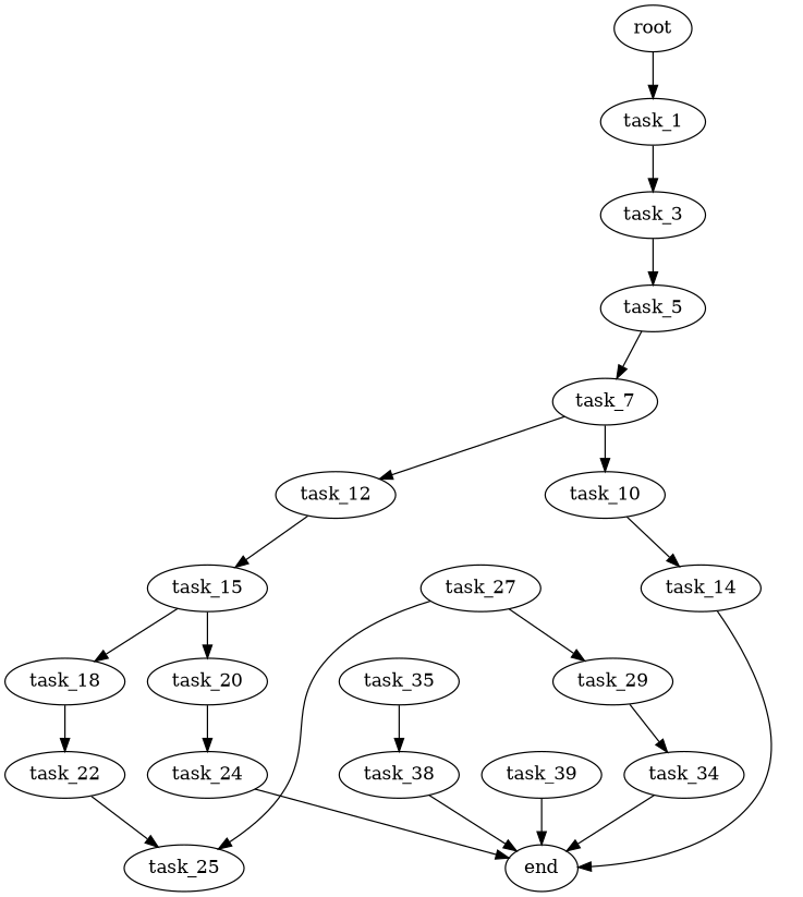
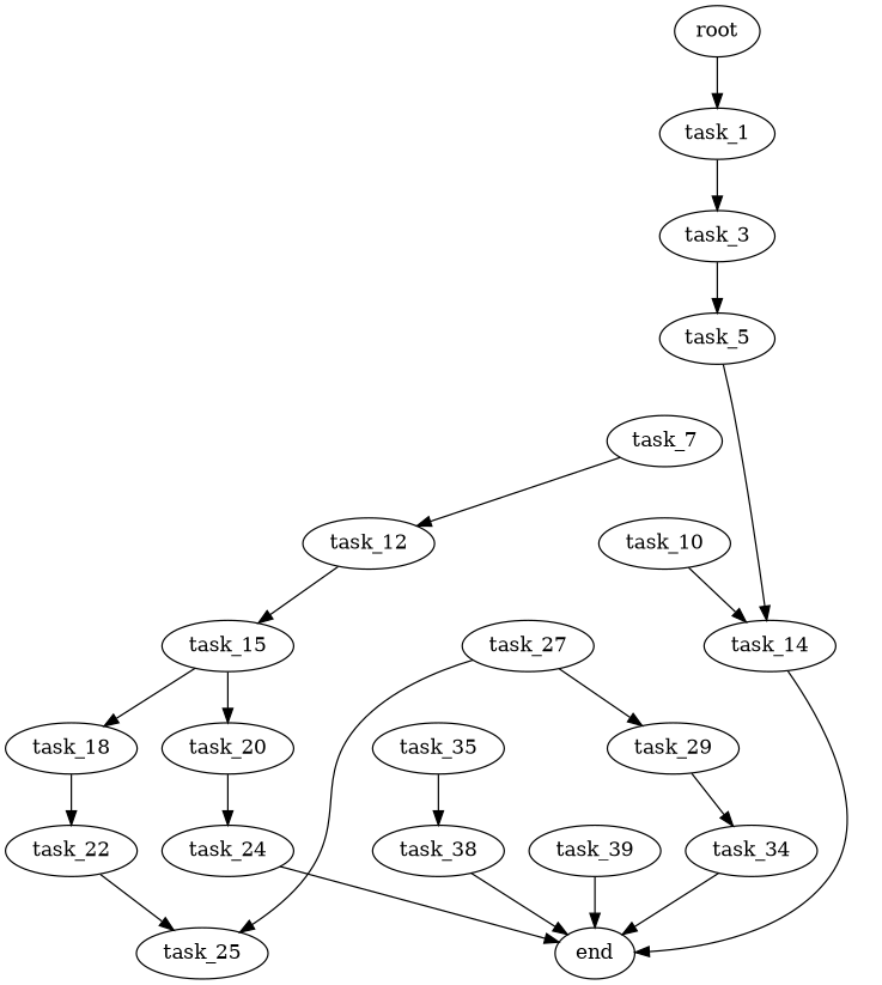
  digraph {
    root
    task_1
    task_3
    task_5
    task_7
    task_10
    task_12
    task_14
    task_15
    end
    task_18
    task_20
    task_22
    task_24
    task_25
    task_27
    task_29
    task_34
    task_35
    task_38
    task_39
    root -> task_1
    task_1 -> task_3
    task_3 -> task_5
-   task_5 -> task_7
-   task_7 -> task_10
+   task_5 -> task_14
    task_7 -> task_12
    task_10 -> task_14
    task_12 -> task_15
    task_14 -> end
    task_15 -> task_18
    task_15 -> task_20
    task_18 -> task_22
    task_20 -> task_24
    task_22 -> task_25
    task_24 -> end
    task_27 -> task_25
    task_27 -> task_29
    task_29 -> task_34
    task_34 -> end
    task_35 -> task_38
    task_38 -> end
    task_39 -> end
  }
